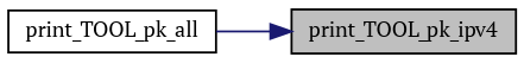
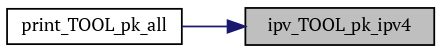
  digraph {
    rankdir=RL
    fontname="PT Serif"
    node [color=black fontname="PT Serif" fontsize=10 shape=record style=filled]
-   n1 [fillcolor=grey75 fontcolor=black height=0.2 label=print_TOOL_pk_ipv4 width=0.4]
+   n1 [fillcolor=grey75 fontcolor=black height=0.2 label=ipv_TOOL_pk_ipv4 width=0.4]
    n2 [fillcolor=white height=0.2 label=print_TOOL_pk_all width=0.4]
    n1 -> n2 [color=midnightblue dir=back fontname="PT Serif" fontsize=10 labelfontname=Helvetica labelfontsize=10 style=solid]
  }
